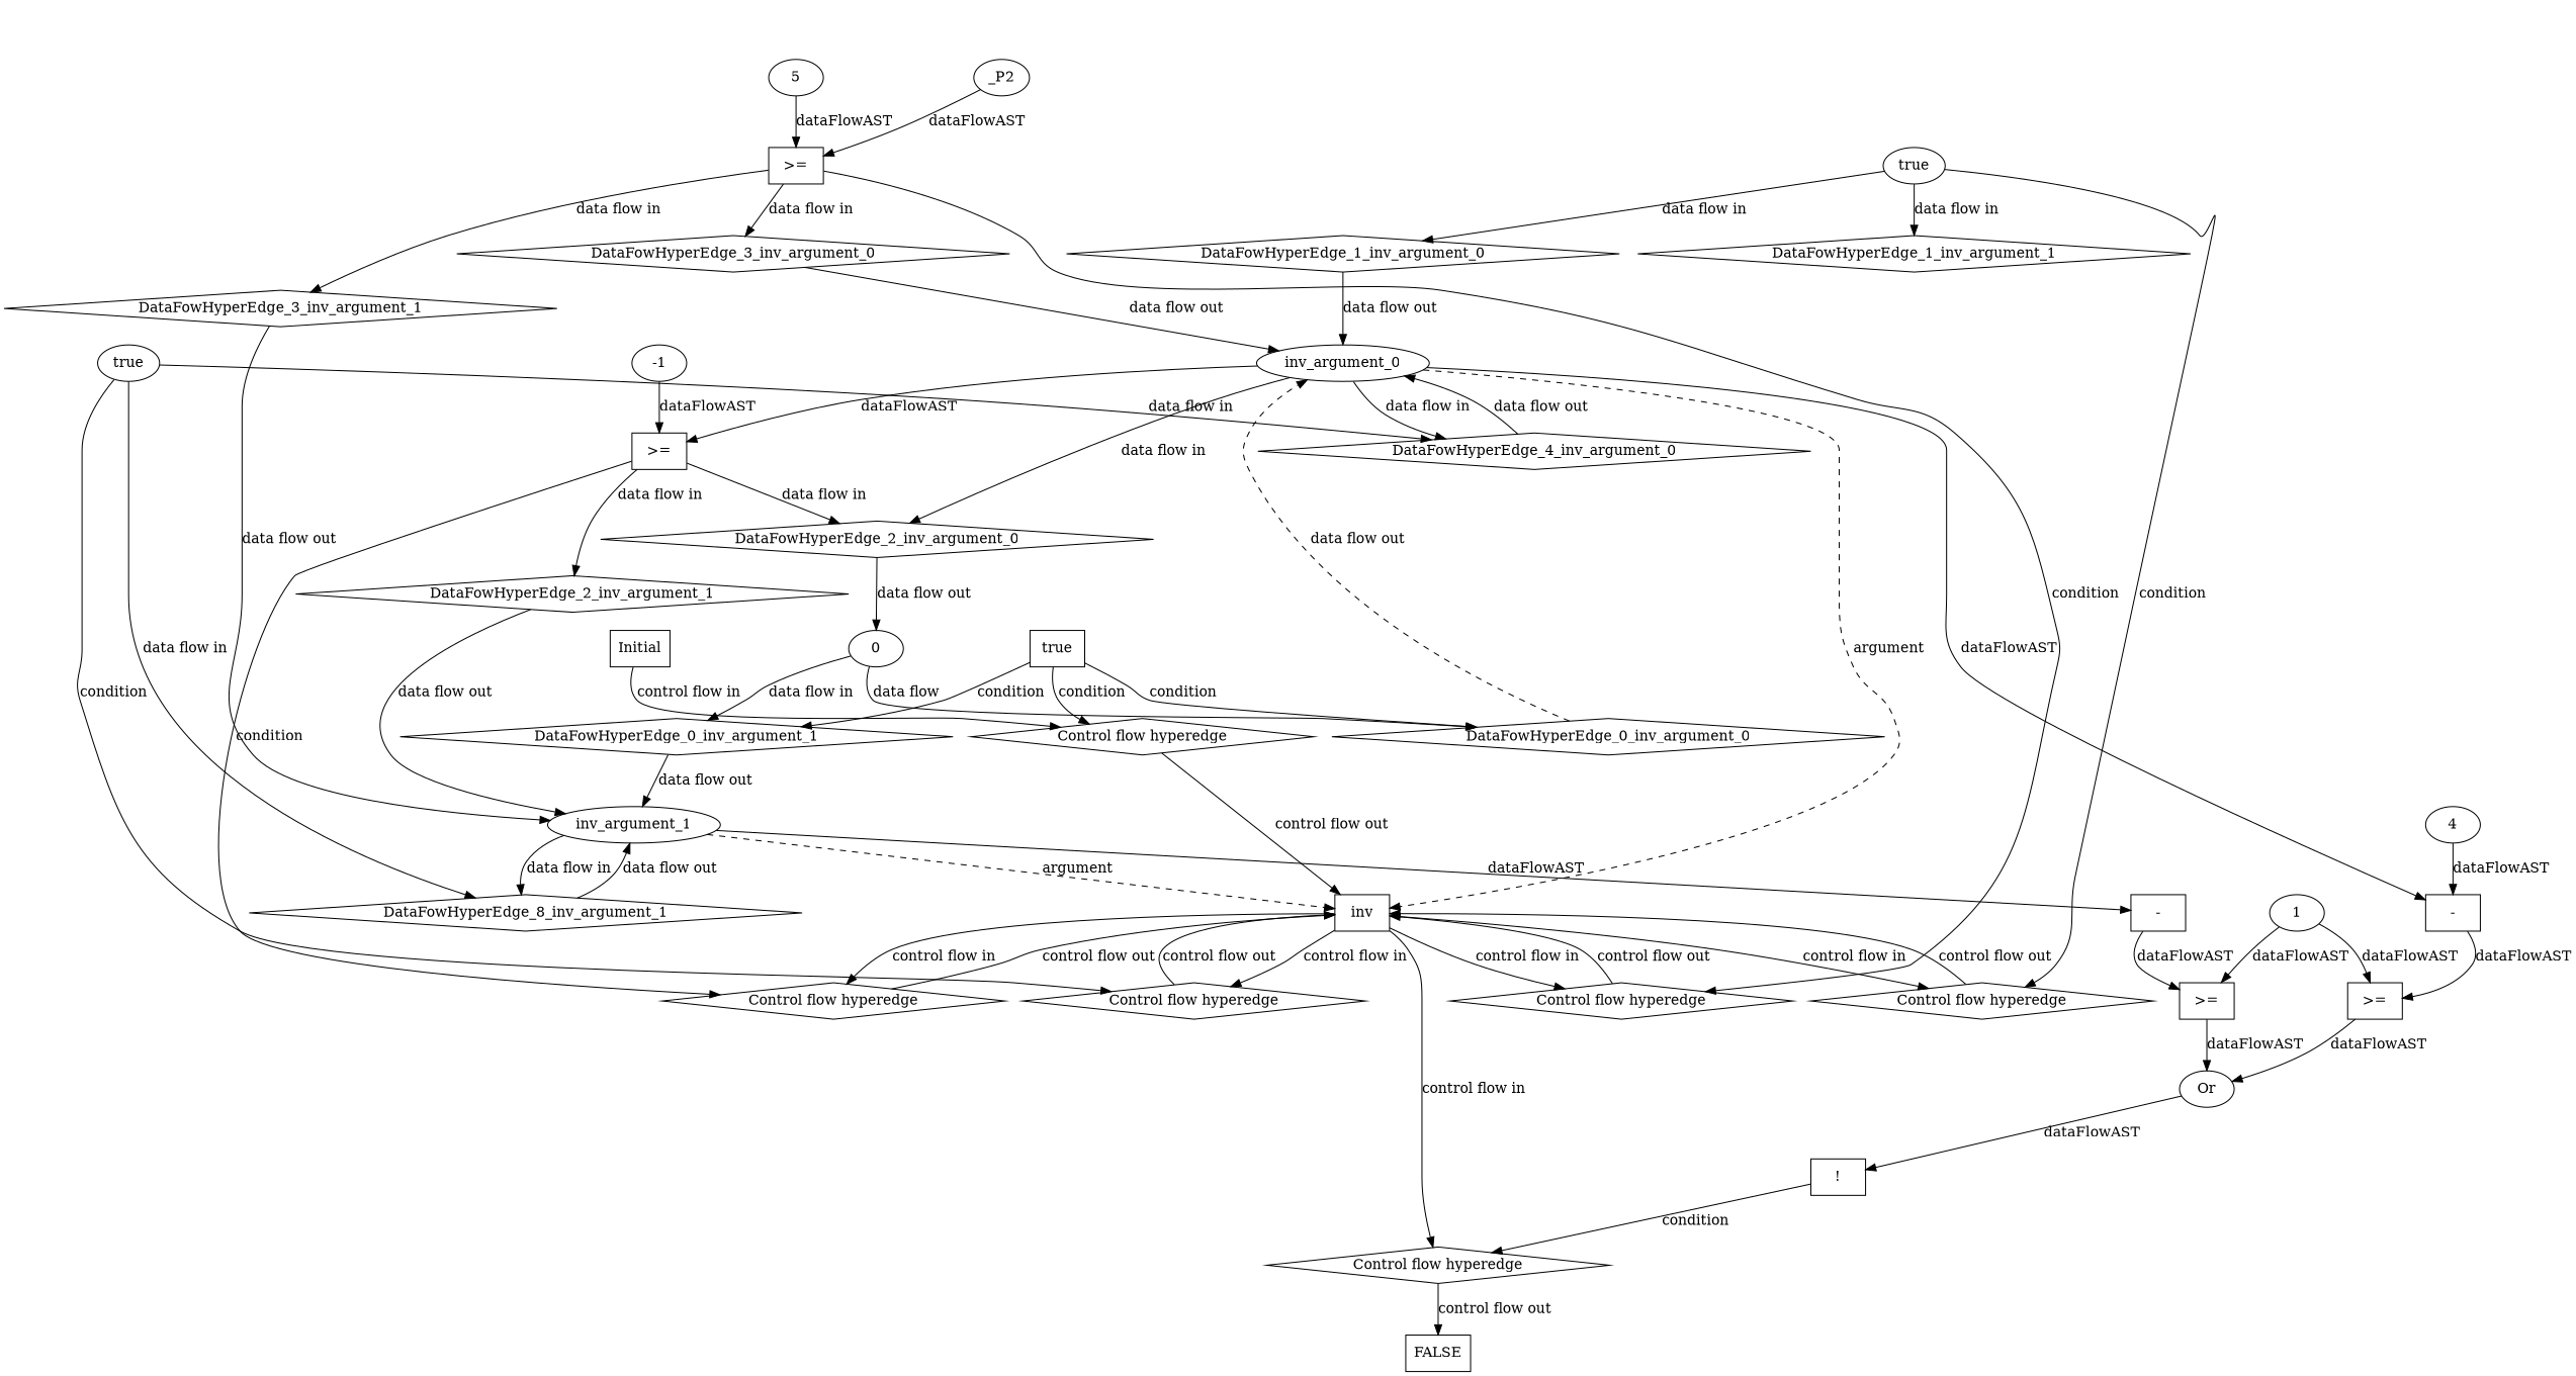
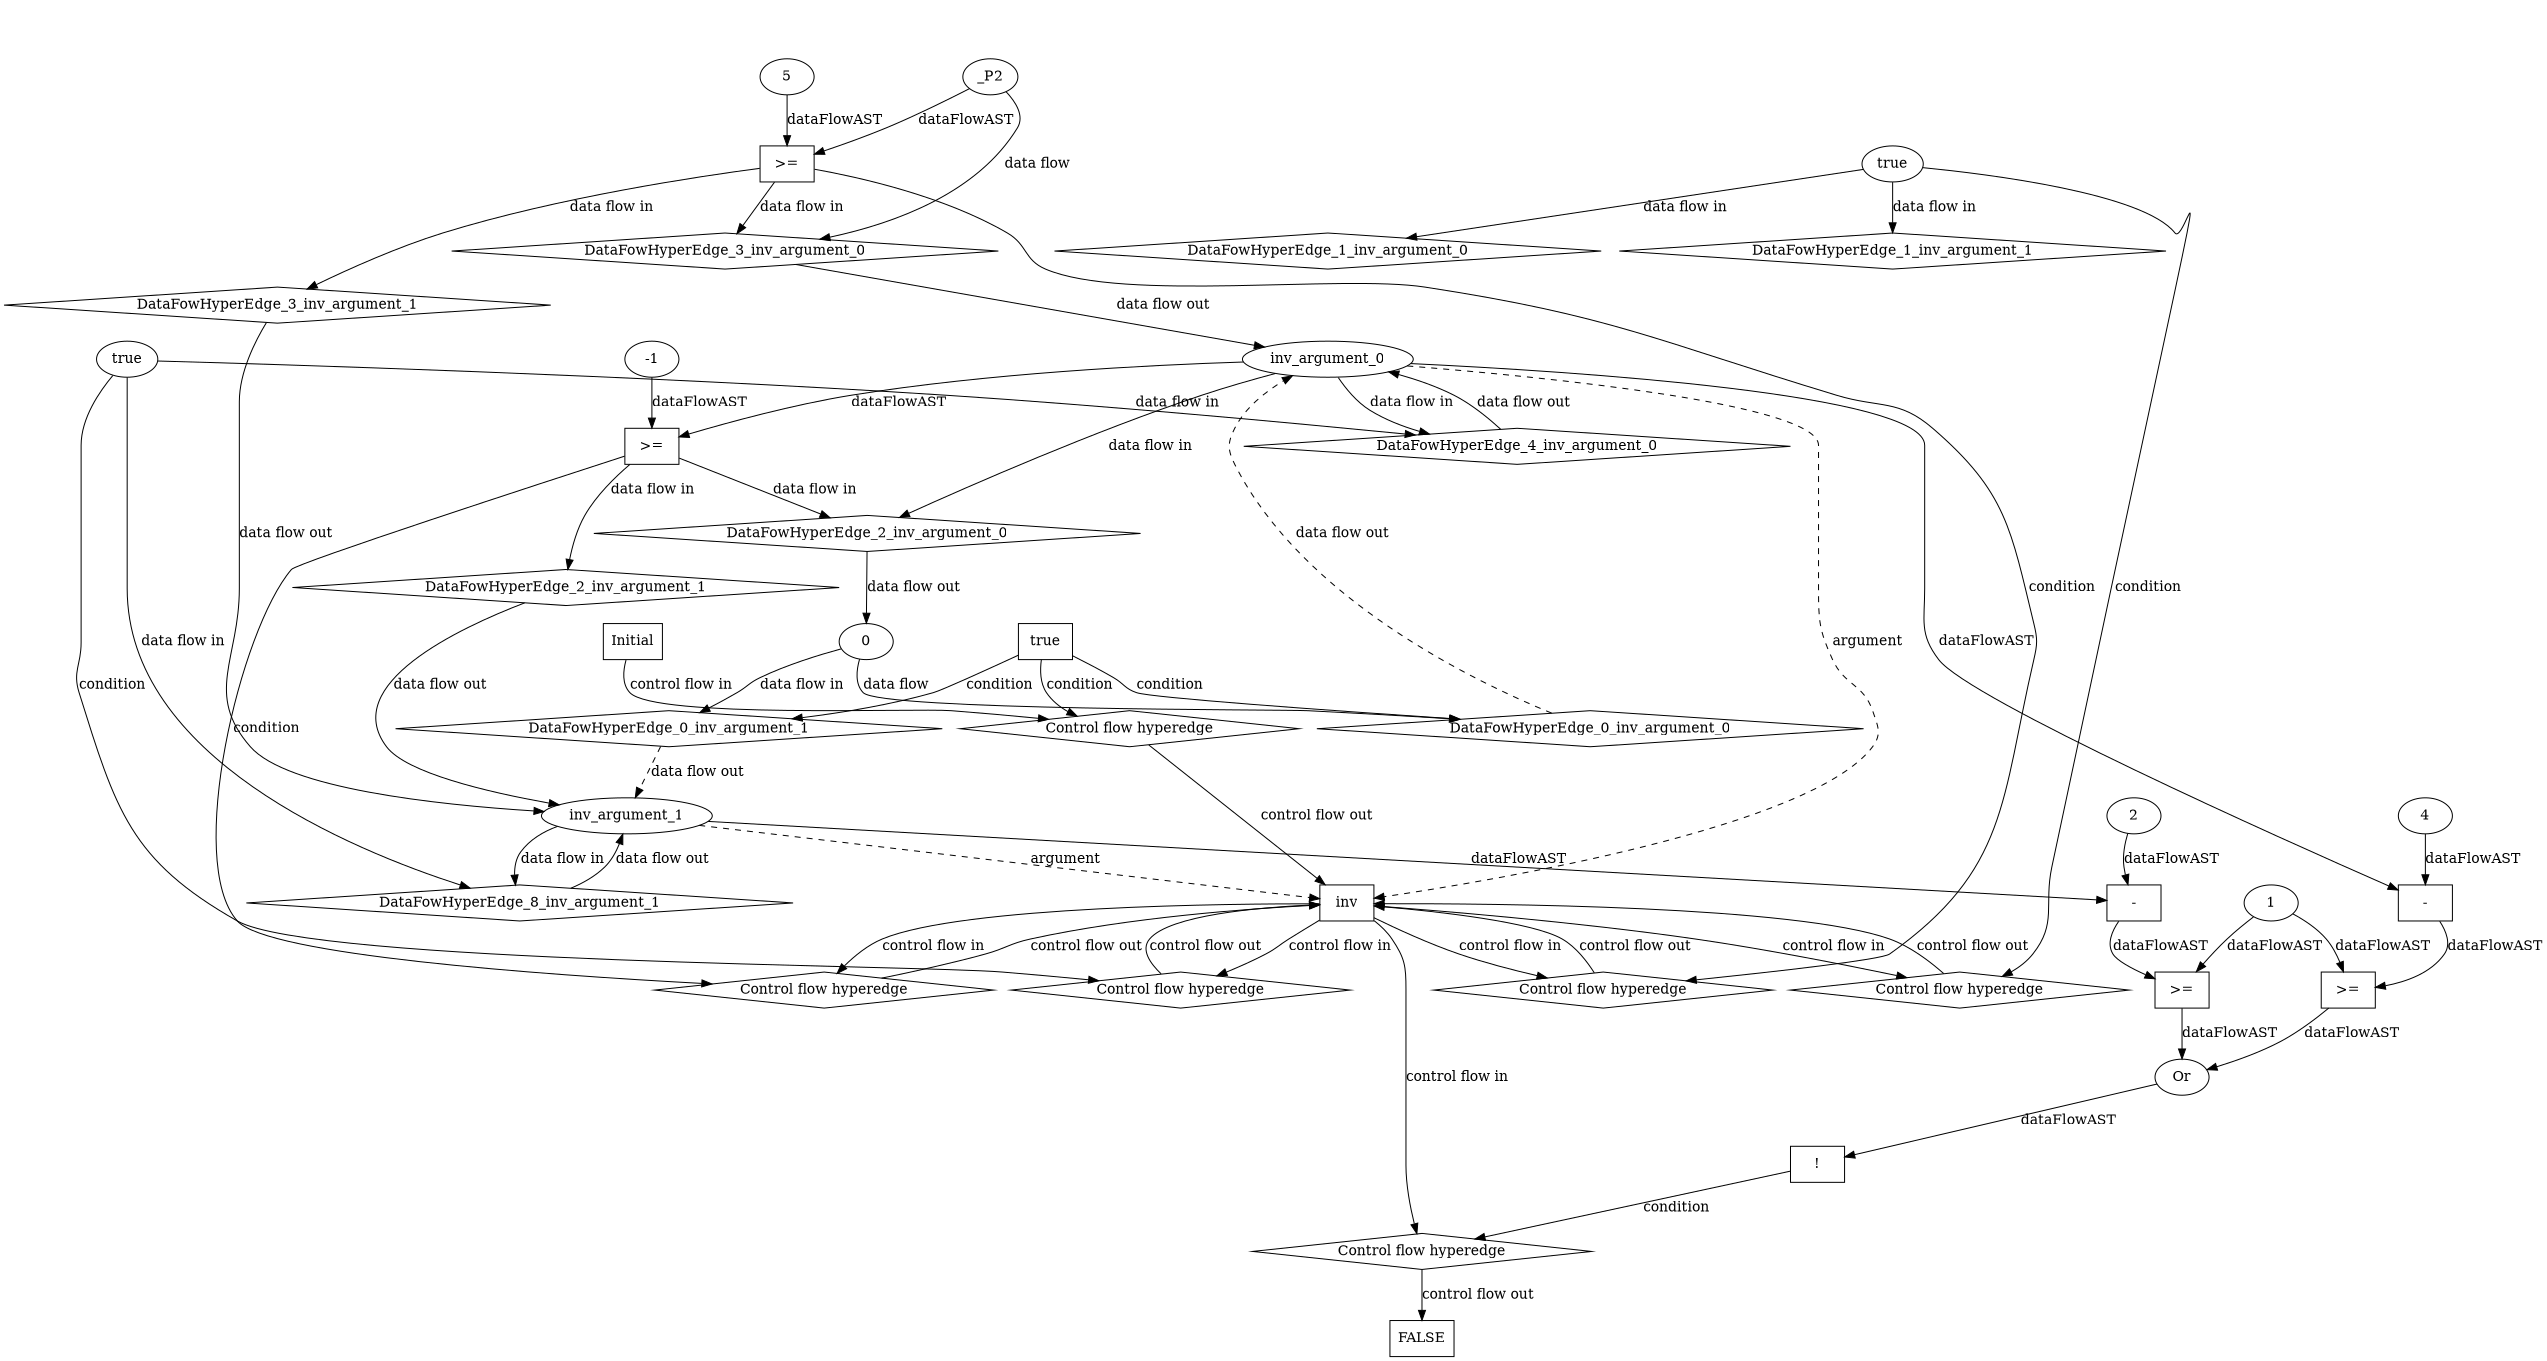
  digraph {
    node [shape=diamond]
    n1 [label=inv nodeName=inv shape=rect]
    n2 [label="Control flow hyperedge" nodeName=ControlFowHyperEdge_1]
    n3 [label="Control flow hyperedge" nodeName=ControlFowHyperEdge_2]
    n4 [label="Control flow hyperedge" nodeName=ControlFowHyperEdge_3]
    n5 [label="Control flow hyperedge" nodeName=ControlFowHyperEdge_4]
    n6 [label="Control flow hyperedge" nodeName=ControlFowHyperEdge_5]
    n7 [label=FALSE nodeName=FALSE shape=rect]
    n8 [label=Initial nodeName=Initial shape=rect]
    n9 [label="Control flow hyperedge" nodeName=ControlFowHyperEdge_0]
    n10 [label=inv_argument_0 nodeName=argument0 shape=oval]
    n11 [label=">=" nodeName=xxxinv___inv_2xxxguard_0_node_0 shape=rect]
    n12 [label="-" nodeName=xxxFALSE___inv_5xxxguard_0_node_3 shape=rect]
    n13 [label=DataFowHyperEdge_2_inv_argument_0 nodeName=DataFowHyperEdge_2_inv_argument_0]
    n14 [label=DataFowHyperEdge_4_inv_argument_0 nodeName=DataFowHyperEdge_4_inv_argument_0]
    n15 [label=DataFowHyperEdge_2_inv_argument_1 nodeName=DataFowHyperEdge_2_inv_argument_1]
    n16 [label=">=" nodeName=xxxFALSE___inv_5xxxguard_0_node_2 shape=rect]
    n17 [label=0 nodeName=xxxinv___Initial_0xxxdataFlow_0_node_0 shape=""]
    n18 [label=inv_argument_1 nodeName=argument1 shape=oval]
    n19 [label="-" nodeName=xxxFALSE___inv_5xxxguard_0_node_8 shape=rect]
    n20 [label=DataFowHyperEdge_8_inv_argument_1 nodeName=DataFowHyperEdge_4_inv_argument_1]
    n21 [label=">=" nodeName=xxxFALSE___inv_5xxxguard_0_node_7 shape=rect]
    n22 [label=true nodeName=true_0 shape=rect]
    n23 [label=DataFowHyperEdge_0_inv_argument_0 nodeName=DataFowHyperEdge_0_inv_argument_0]
    n24 [label=DataFowHyperEdge_0_inv_argument_1 nodeName=DataFowHyperEdge_0_inv_argument_1]
    n25 [label=true nodeName=xxxinv___inv_1xxxguard_0_node_0 shape=""]
    n26 [label=DataFowHyperEdge_1_inv_argument_0 nodeName=DataFowHyperEdge_1_inv_argument_0]
    n27 [label=DataFowHyperEdge_1_inv_argument_1 nodeName=DataFowHyperEdge_1_inv_argument_1]
    n28 [label=-1 nodeName=xxxinv___inv_2xxxguard_0_node_1 shape=""]
    n29 [label=">=" nodeName=xxxinv___inv_3xxxguard_0_node_0 shape=rect]
    n30 [label=DataFowHyperEdge_3_inv_argument_0 nodeName=DataFowHyperEdge_3_inv_argument_0]
    n31 [label=DataFowHyperEdge_3_inv_argument_1 nodeName=DataFowHyperEdge_3_inv_argument_1]
    n32 [label=5 nodeName=xxxinv___inv_3xxxguard_0_node_2 shape=""]
    n33 [label=_P2 nodeName=xxxinv___inv_3xxxdataFlow_0_node_0 shape=""]
    n34 [label=true nodeName=xxxinv___inv_4xxxguard_0_node_0 shape=""]
    n35 [label="!" nodeName=xxxFALSE___inv_5xxxguard_0_node_0 shape=rect]
    n36 [label=Or nodeName=xxxFALSE___inv_5xxxguard_0_node_1 shape=""]
    n37 [label=4 nodeName=xxxFALSE___inv_5xxxguard_0_node_4 shape=""]
    n38 [label=1 nodeName=xxxFALSE___inv_5xxxguard_0_node_6 shape=""]
+   n39 [label=2 nodeName=xxxFALSE___inv_5xxxguard_0_node_10 shape=""]
    n1 -> n2 [label="control flow in"]
    n1 -> n3 [label="control flow in"]
    n1 -> n4 [label="control flow in"]
    n1 -> n5 [label="control flow in"]
    n1 -> n6 [label="control flow in"]
    n2 -> n1 [label="control flow out"]
    n3 -> n1 [label="control flow out"]
    n4 -> n1 [label="control flow out"]
    n5 -> n1 [label="control flow out"]
    n6 -> n7 [label="control flow out"]
    n8 -> n9 [label="control flow in"]
    n9 -> n1 [label="control flow out"]
    n10 -> n1 [label=argument style=dashed]
    n10 -> n11 [label=dataFlowAST]
    n10 -> n12 [label=dataFlowAST]
    n10 -> n13 [label="data flow in"]
    n10 -> n14 [label="data flow in"]
    n11 -> n3 [label=condition]
    n11 -> n13 [label="data flow in"]
    n11 -> n15 [label="data flow in"]
    n12 -> n16 [label=dataFlowAST]
    n13 -> n17 [label="data flow out"]
    n14 -> n10 [label="data flow out"]
    n15 -> n18 [label="data flow out"]
    n16 -> n36 [label=dataFlowAST]
    n17 -> n23 [label="data flow"]
    n17 -> n24 [label="data flow in"]
    n18 -> n1 [label=argument style=dashed]
    n18 -> n19 [label=dataFlowAST]
    n18 -> n20 [label="data flow in"]
    n19 -> n21 [label=dataFlowAST]
    n20 -> n18 [label="data flow out"]
    n21 -> n36 [label=dataFlowAST]
    n22 -> n9 [label=condition]
    n22 -> n23 [label=condition]
    n22 -> n24 [label=condition]
    n23 -> n10 [label="data flow out" style=dashed]
-   n24 -> n18 [label="data flow out"]
+   n24 -> n18 [label="data flow out" style=dashed]
    n25 -> n2 [label=condition]
    n25 -> n26 [label="data flow in"]
    n25 -> n27 [label="data flow in"]
-   n26 -> n10 [label="data flow out"]
    n28 -> n11 [label=dataFlowAST]
    n29 -> n4 [label=condition]
    n29 -> n30 [label="data flow in"]
    n29 -> n31 [label="data flow in"]
    n30 -> n10 [label="data flow out"]
    n31 -> n18 [label="data flow out"]
    n32 -> n29 [label=dataFlowAST]
    n33 -> n29 [label=dataFlowAST]
+   n33 -> n30 [label="data flow"]
    n34 -> n5 [label=condition]
    n34 -> n14 [label="data flow in"]
    n34 -> n20 [label="data flow in"]
    n35 -> n6 [label=condition]
    n36 -> n35 [label=dataFlowAST]
    n37 -> n12 [label=dataFlowAST]
    n38 -> n16 [label=dataFlowAST]
    n38 -> n21 [label=dataFlowAST]
+   n39 -> n19 [label=dataFlowAST]
  }
